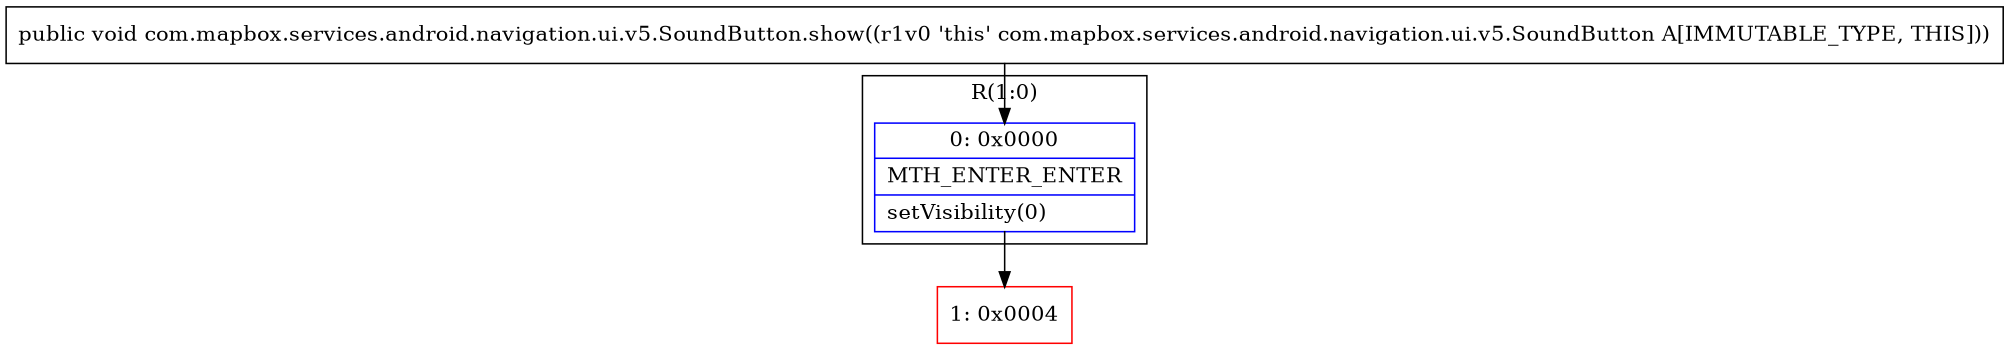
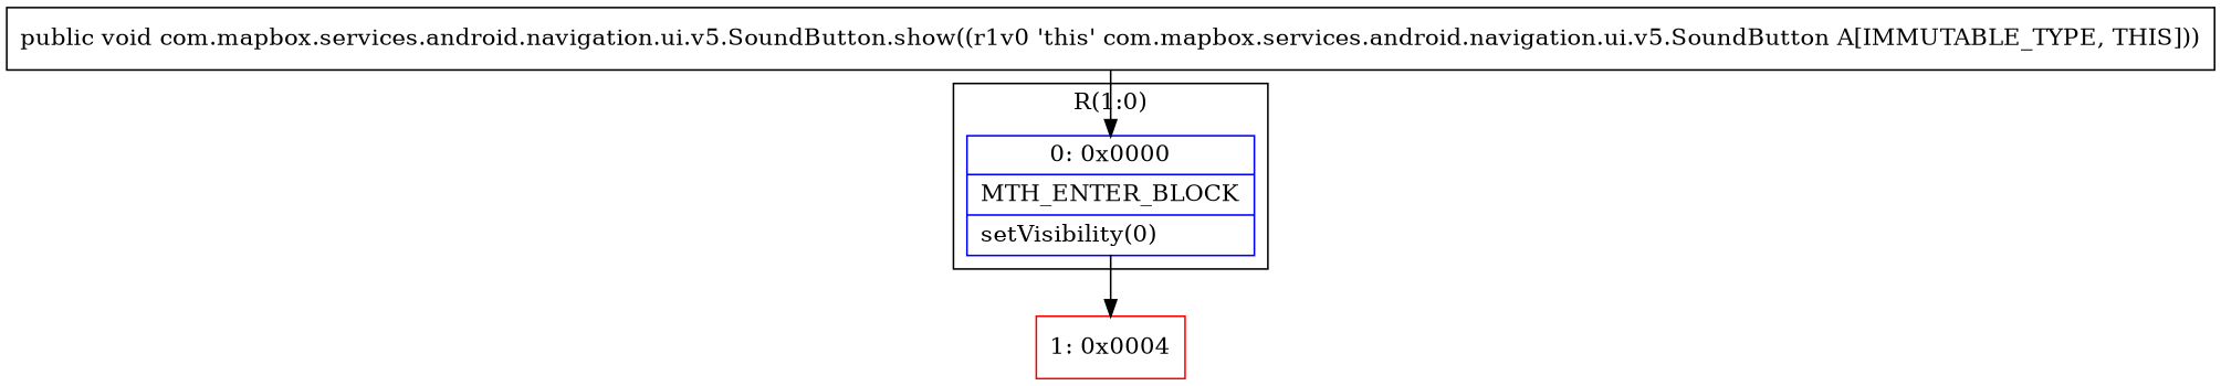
  digraph {
    node [shape=record]
-   n1 [color=blue label="{0\:\ 0x0000|MTH_ENTER_ENTER\l|setVisibility(0)\l}"]
+   n1 [color=blue label="{0\:\ 0x0000|MTH_ENTER_BLOCK\l|setVisibility(0)\l}"]
    n2 [color=red label="{1\:\ 0x0004}"]
    n3 [label="{public void com.mapbox.services.android.navigation.ui.v5.SoundButton.show((r1v0 'this' com.mapbox.services.android.navigation.ui.v5.SoundButton A[IMMUTABLE_TYPE, THIS])) }"]
    subgraph cluster_1 {
      label="R(1:0)"
      n1
    }
    n1 -> n2
    n3 -> n1
  }
